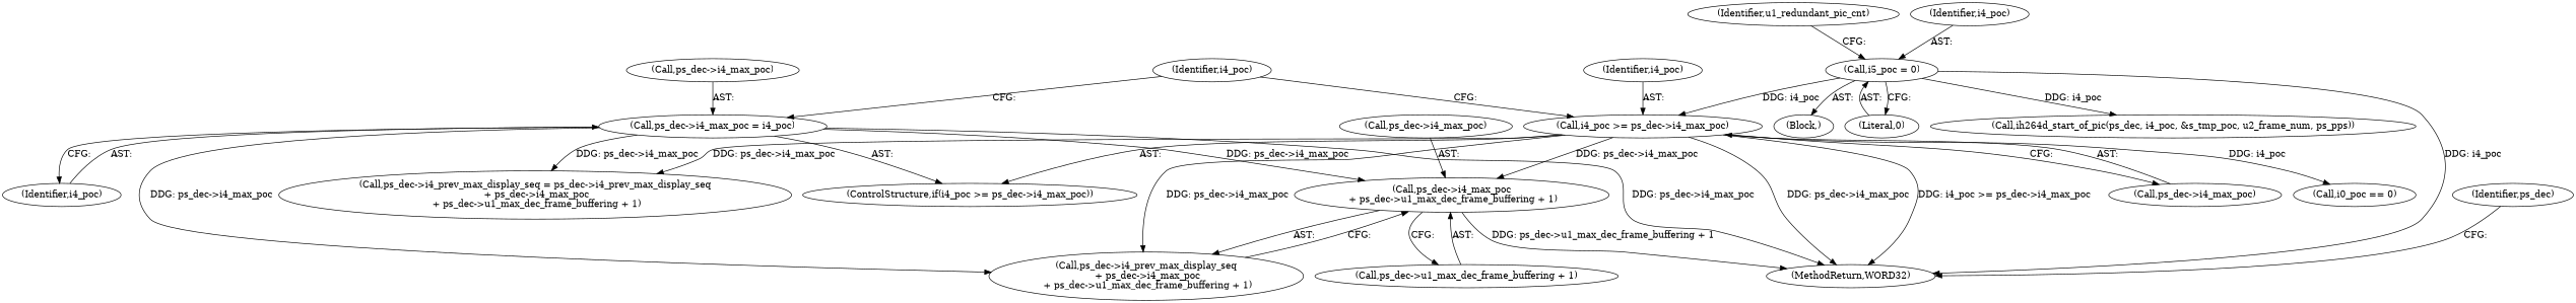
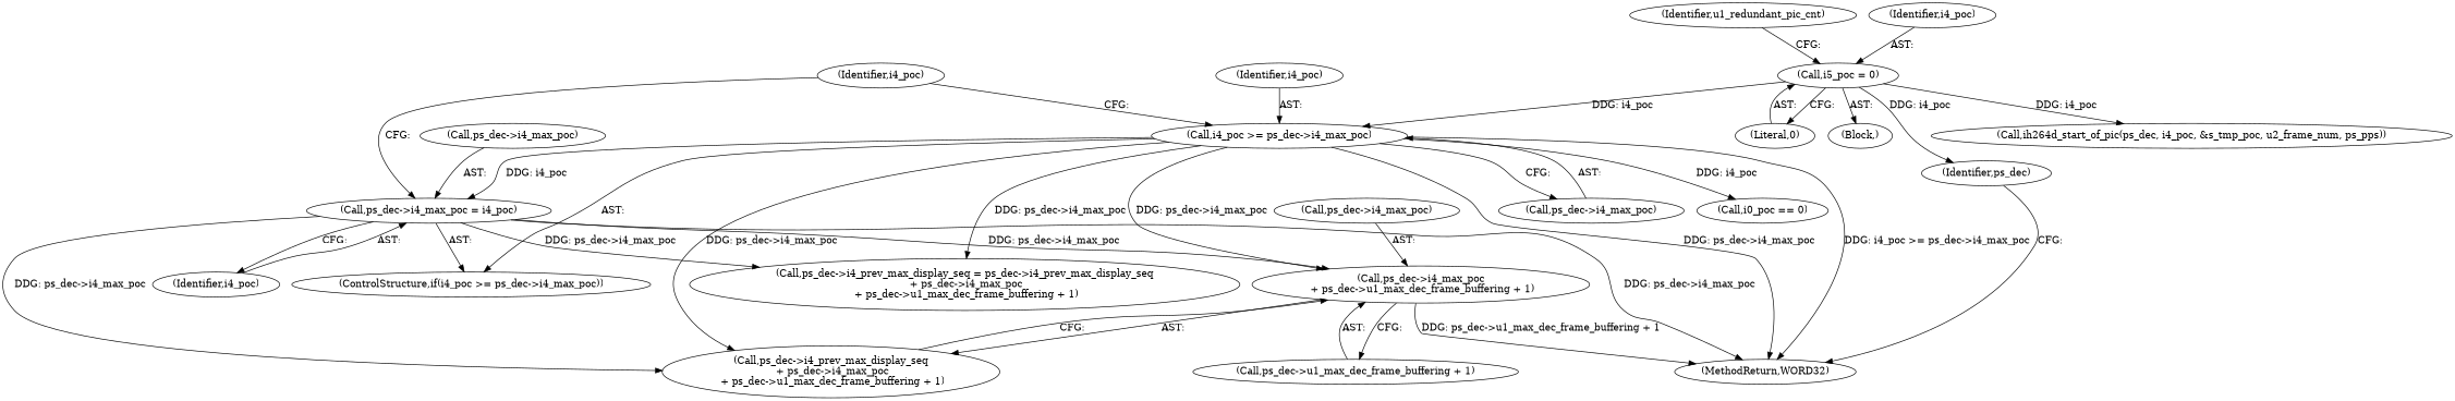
  digraph {
    n1 [label="(Call,ps_dec->i4_max_poc\n + ps_dec->u1_max_dec_frame_buffering + 1)"]
    n2 [label="(Call,ps_dec->i4_prev_max_display_seq\n + ps_dec->i4_max_poc\n + ps_dec->u1_max_dec_frame_buffering + 1)"]
    n3 [label="(MethodReturn,WORD32)"]
    n4 [label="(Call,ps_dec->u1_max_dec_frame_buffering + 1)"]
    n5 [label="(Call,i4_poc >= ps_dec->i4_max_poc)"]
    n6 [label="(Call,ps_dec->i4_max_poc = i4_poc)"]
    n7 [label="(Call,ps_dec->i4_max_poc)"]
    n8 [label="(Call,i0_poc == 0)"]
    n9 [label="(ControlStructure,if(i4_poc >= ps_dec->i4_max_poc))"]
    n10 [label="(Call,ps_dec->i4_prev_max_display_seq = ps_dec->i4_prev_max_display_seq\n + ps_dec->i4_max_poc\n + ps_dec->u1_max_dec_frame_buffering + 1)"]
    n11 [label="(Identifier,i4_poc)"]
    n12 [label="(Call,i5_poc = 0)"]
    n13 [label="(Call,ih264d_start_of_pic(ps_dec, i4_poc, &s_tmp_poc, u2_frame_num, ps_pps))"]
    n14 [label="(Literal,0)"]
    n15 [label="(Block,)"]
    n16 [label="(Identifier,ps_dec)"]
    n17 [label="(Call,ps_dec->i4_max_poc)"]
    n18 [label="(Identifier,u1_redundant_pic_cnt)"]
    n19 [label="(Call,ps_dec->i4_max_poc)"]
    n20 [label="(Identifier,i4_poc)"]
    n21 [label="(Identifier,i4_poc)"]
    n22 [label="(Identifier,i4_poc)"]
    n1 -> n2 [label="AST: "]
    n1 -> n3 [label="DDG: ps_dec->u1_max_dec_frame_buffering + 1"]
    n1 -> n4 [label="CFG: "]
    n2 -> n1 [label="CFG: "]
    n4 -> n1 [label="AST: "]
    n5 -> n1 [label="DDG: ps_dec->i4_max_poc"]
    n5 -> n2 [label="DDG: ps_dec->i4_max_poc"]
    n5 -> n3 [label="DDG: ps_dec->i4_max_poc"]
    n5 -> n3 [label="DDG: i4_poc >= ps_dec->i4_max_poc"]
+   n5 -> n6 [label="DDG: i4_poc"]
    n5 -> n7 [label="CFG: "]
    n5 -> n8 [label="DDG: i4_poc"]
    n5 -> n9 [label="AST: "]
    n5 -> n10 [label="DDG: ps_dec->i4_max_poc"]
    n6 -> n1 [label="DDG: ps_dec->i4_max_poc"]
    n6 -> n2 [label="DDG: ps_dec->i4_max_poc"]
    n6 -> n3 [label="DDG: ps_dec->i4_max_poc"]
    n6 -> n9 [label="AST: "]
    n6 -> n10 [label="DDG: ps_dec->i4_max_poc"]
    n6 -> n11 [label="CFG: "]
    n7 -> n5 [label="AST: "]
    n11 -> n6 [label="AST: "]
-   n12 -> n3 [label="DDG: i4_poc"]
+   n12 -> n16 [label="DDG: i4_poc"]
    n12 -> n5 [label="DDG: i4_poc"]
    n12 -> n13 [label="DDG: i4_poc"]
    n12 -> n14 [label="CFG: "]
    n12 -> n15 [label="AST: "]
    n14 -> n12 [label="AST: "]
    n16 -> n3 [label="CFG: "]
    n17 -> n1 [label="AST: "]
    n18 -> n12 [label="CFG: "]
    n19 -> n6 [label="AST: "]
    n20 -> n5 [label="AST: "]
    n21 -> n5 [label="CFG: "]
    n21 -> n6 [label="CFG: "]
    n22 -> n12 [label="AST: "]
  }
